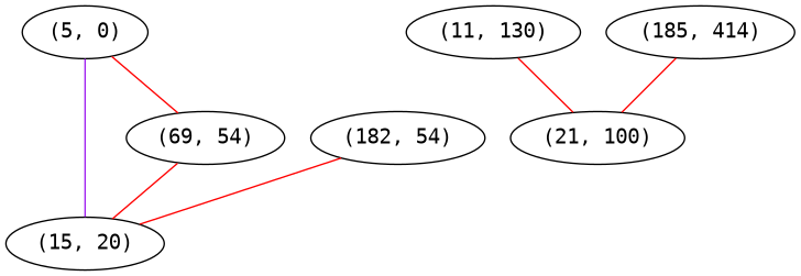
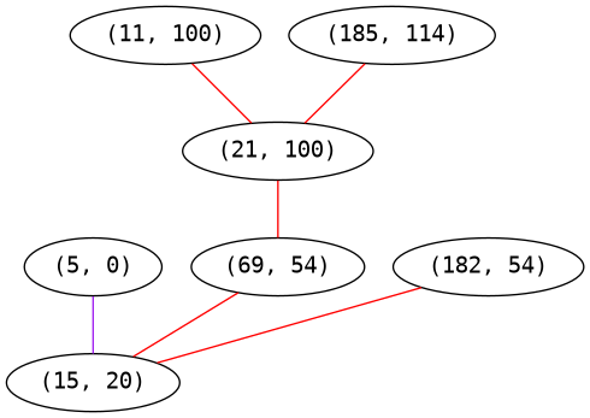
  graph {
    fontname="DejaVu Sans Mono"
    node [fontname="DejaVu Sans Mono"]
    edge [color=red fontname="DejaVu Sans Mono" weight=1]
    n1 [label="(5, 0)"]
    n2 [label="(15, 20)"]
-   "(11, 100)" [label="(11, 130)"]
+   "(11, 100)"
    "(21, 100)"
    "(69, 54)"
-   "(185, 114)" [label="(185, 414)"]
+   "(185, 114)"
    n7 [label="(182, 54)"]
    n1 -- n2 [color=purple weight=4]
    "(11, 100)" -- "(21, 100)"
-   n1 -- "(69, 54)"
+   "(21, 100)" -- "(69, 54)"
    "(69, 54)" -- n2
    "(185, 114)" -- "(21, 100)"
    n7 -- n2
  }
